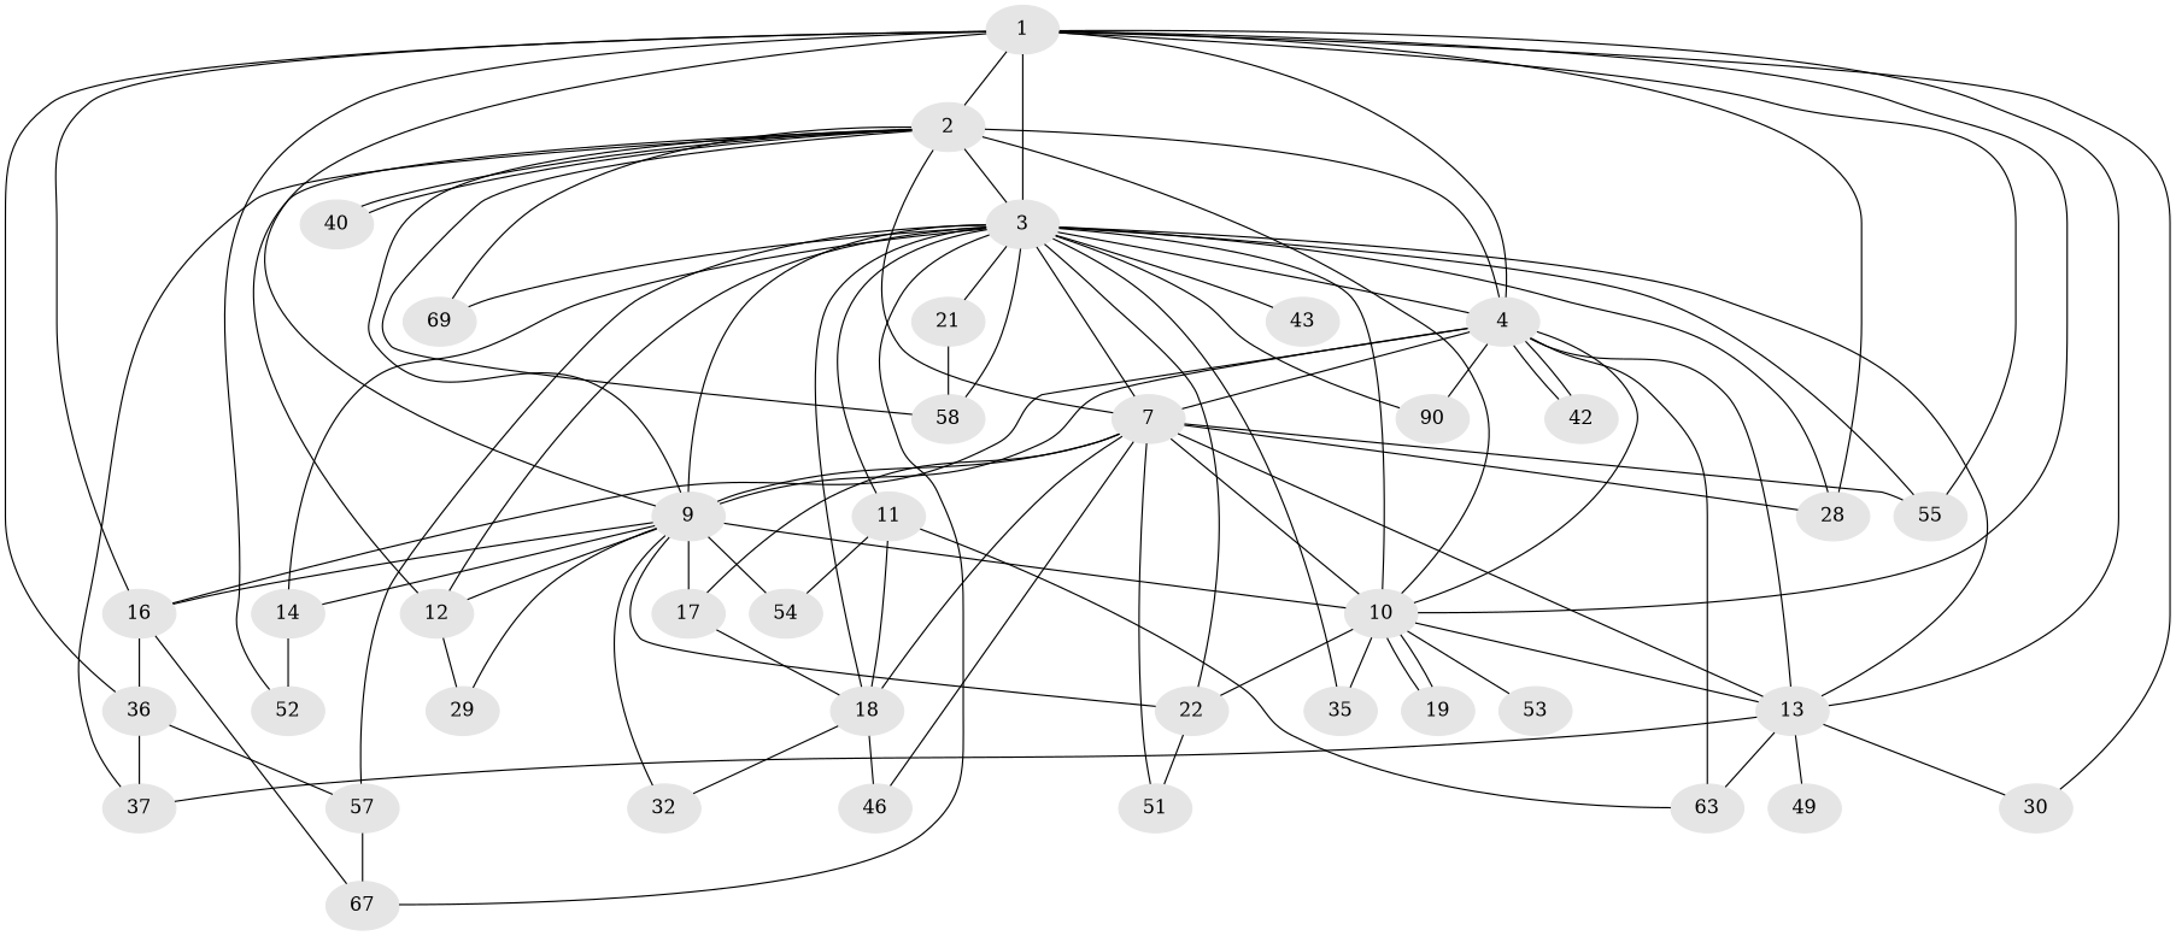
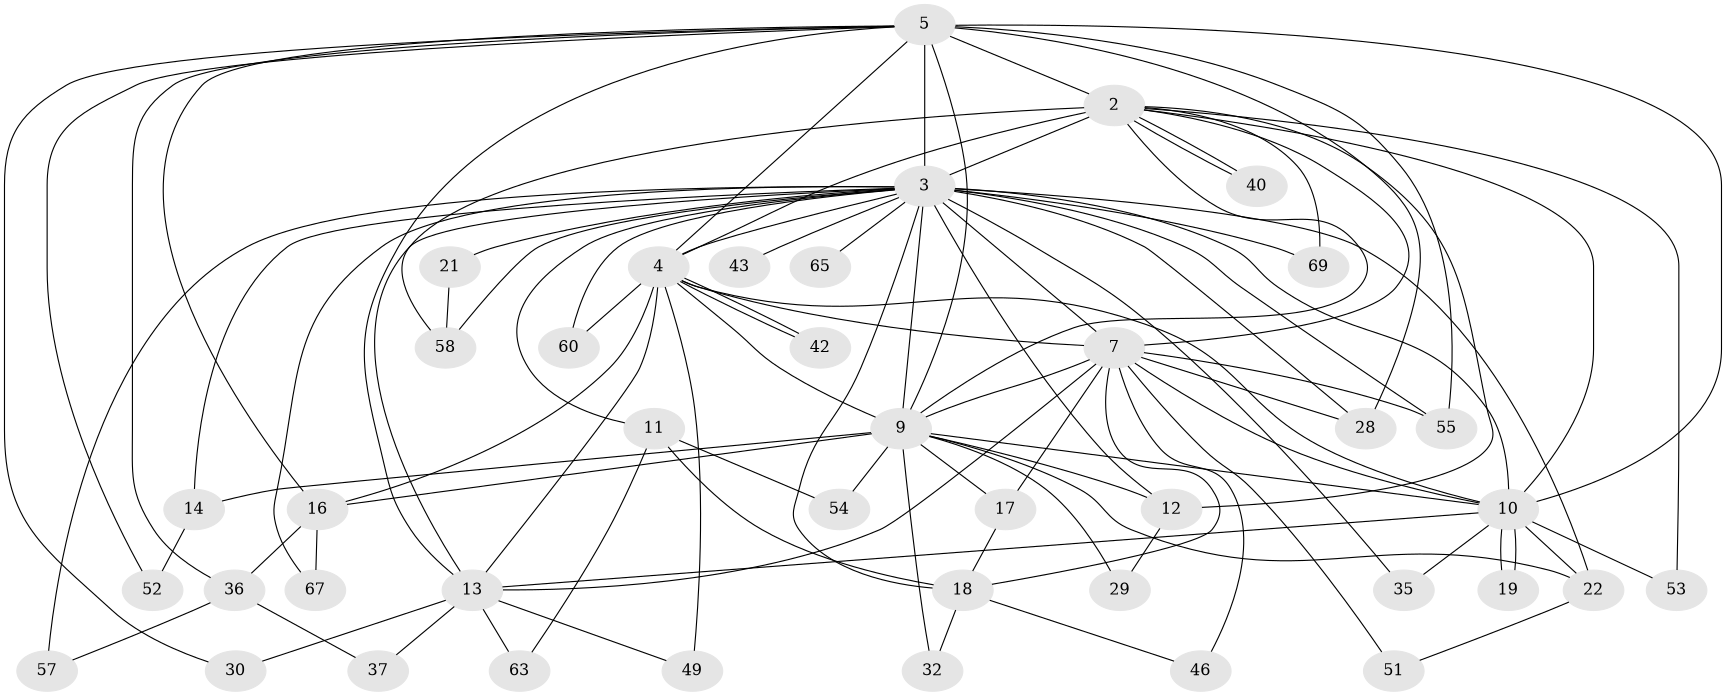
  graph {
    node [color=gray90 style=filled]
    2 [super="+45"]
    3 [super="+5+6+8"]
    4 [super="+47"]
    7 [super="+25+41"]
    9
    10
    12 [super="+72"]
    40
    53
    58
    69
-   1
+   1 [label=5]
    13 [super="+61+39"]
    16 [super="+24"]
    28 [super="+76"]
    30
    36 [super="+81"]
    52 [super="+75"]
    55
    11
    14
    n22 [label=35]
    18 [super="+35+27+77"]
    21
    22 [super="+66+34"]
    43
    57
-   60 [label=90]
+   60
+   65
    67 [super="+79"]
    42
    49 [super="+74"]
    17
    46
    51
    29
    32
    54
    19
    63
    37
    2 -- 3 [weight=7]
    2 -- 4
    2 -- 7 [weight=2]
    2 -- 9
    2 -- 10
    2 -- 12
    2 -- 40
    2 -- 40
-   2 -- 37
+   2 -- 53
    2 -- 58
    2 -- 69
    3 -- 4 [weight=4]
    3 -- 7 [weight=6]
    3 -- 9 [weight=7]
    3 -- 10 [weight=4]
    3 -- 12
    3 -- 58
    3 -- 69
    3 -- 13 [weight=2]
    3 -- 28
    3 -- 55
    3 -- 11 [weight=2]
    3 -- 14
    3 -- n22
    3 -- 18 [weight=3]
    3 -- 21 [weight=2]
    3 -- 22 [weight=3]
    3 -- 43 [weight=2]
    3 -- 57 [weight=2]
    3 -- 60
+   3 -- 65
    3 -- 67
    4 -- 7
    4 -- 9
    4 -- 10
    4 -- 13
    4 -- 16
    4 -- 60
    4 -- 42
    4 -- 42
-   4 -- 63 [weight=2]
+   4 -- 49 [weight=2]
    7 -- 9
    7 -- 10
    7 -- 13
    7 -- 28
    7 -- 55
    7 -- 18 [weight=2]
    7 -- 17
    7 -- 46
    7 -- 51
    9 -- 10
    9 -- 12
    9 -- 16
    9 -- 14
    9 -- 22
    9 -- 17
    9 -- 29
    9 -- 32
    9 -- 54
    10 -- 53
    10 -- 13
    10 -- n22
    10 -- 22
    10 -- 19
    10 -- 19
    12 -- 29
    1 -- 2
    1 -- 3 [weight=6]
    1 -- 4
    1 -- 9
    1 -- 10
    1 -- 13
    1 -- 16
    1 -- 28
    1 -- 30
    1 -- 36
    1 -- 52
    1 -- 55
    13 -- 30
    13 -- 49
    13 -- 63
    13 -- 37
    16 -- 36
    16 -- 67
    36 -- 57
    36 -- 37
    11 -- 18 [weight=2]
    11 -- 54
    11 -- 63
    14 -- 52
    18 -- 46
    18 -- 32
    21 -- 58
    22 -- 51
-   57 -- 67
    17 -- 18
  }
